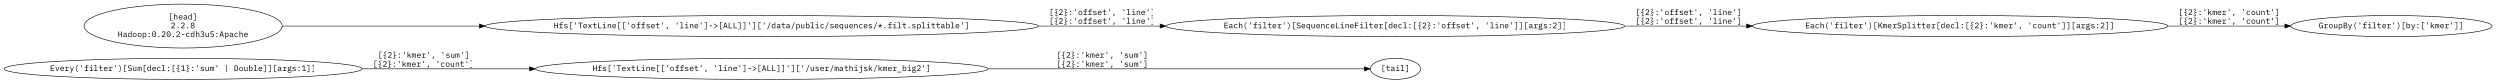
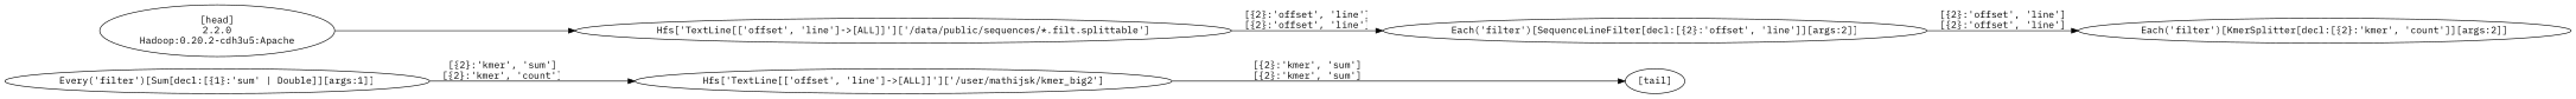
  digraph {
    fontname="IBM Plex Mono"
    rankdir=LR
    node [fontname="IBM Plex Mono"]
    edge [fontname="IBM Plex Mono"]
    n1 [label="Every('filter')[Sum[decl:[{1}:'sum' | Double]][args:1]]"]
    n2 [label="Hfs['TextLine[['offset', 'line']->[ALL]]']['/user/mathijsk/kmer_big2']"]
    n3 [label="[tail]"]
-   n4 [label="GroupBy('filter')[by:['kmer']]"]
    n5 [label="Each('filter')[KmerSplitter[decl:[{2}:'kmer', 'count']][args:2]]"]
    n6 [label="Each('filter')[SequenceLineFilter[decl:[{2}:'offset', 'line']][args:2]]"]
    n7 [label="Hfs['TextLine[['offset', 'line']->[ALL]]']['/data/public/sequences/*.filt.splittable']"]
-   n8 [label="[head]\n2.2.8\nHadoop:0.20.2-cdh3u5:Apache"]
+   n8 [label="[head]\n2.2.0\nHadoop:0.20.2-cdh3u5:Apache"]
    n1 -> n2 [label="[{2}:'kmer', 'sum']\n[{2}:'kmer', 'count']"]
    n2 -> n3 [label="[{2}:'kmer', 'sum']\n[{2}:'kmer', 'sum']"]
-   n5 -> n4 [label="[{2}:'kmer', 'count']\n[{2}:'kmer', 'count']"]
    n6 -> n5 [label="[{2}:'offset', 'line']\n[{2}:'offset', 'line']"]
    n7 -> n6 [label="[{2}:'offset', 'line']\n[{2}:'offset', 'line']"]
    n8 -> n7
  }
